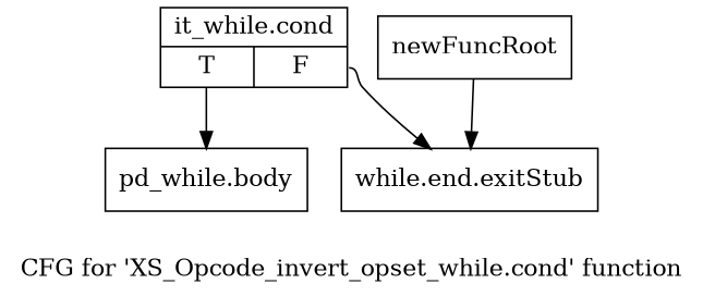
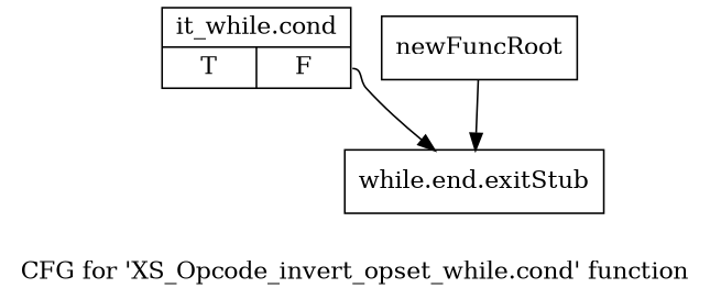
  digraph {
    label="CFG for 'XS_Opcode_invert_opset_while.cond' function"
    node [shape=record]
    n1 [label="{newFuncRoot}"]
    n2 [label="{while.end.exitStub}"]
    n3 [label="{it_while.cond|{<s0>T|<s1>F}}"]
-   n4 [label="{pd_while.body}"]
    n1 -> n2
    n3 -> n2 [tailport=s1]
-   n3 -> n4 [tailport=s0]
  }
